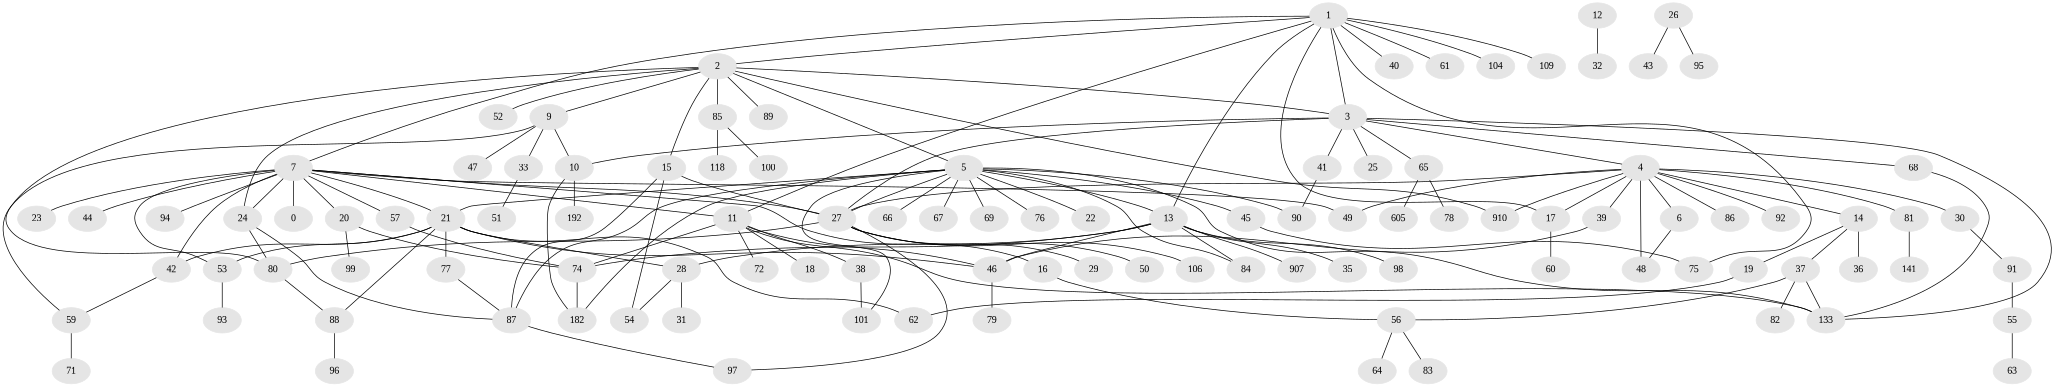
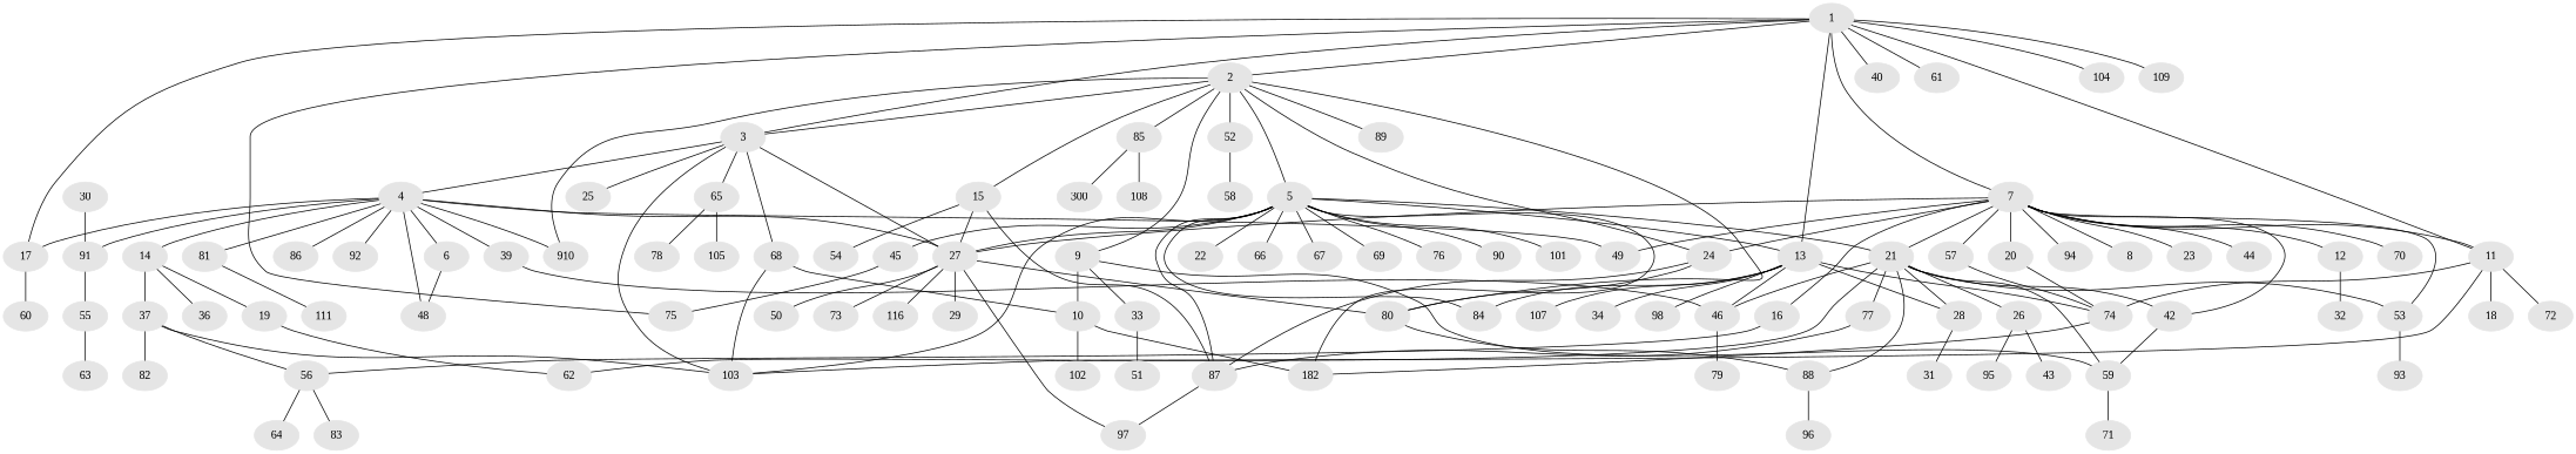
  graph {
    fontname="Liberation Serif"
    node [color=gray90 fontname="Liberation Serif" style=filled]
    edge [fontname="Liberation Serif"]
    1
    2
    3
    7
    11
    13
    17
    40
    61
    75
    104
    109
    5
    9
    15
    24
    52
    80
    85
    89
    n21 [label=910]
    4
    10
    25
    27
-   41
    65
    68
-   103 [label=133]
+   103
    49
    21
-   8 [label=0]
+   8
    12
    16
    20
    23
    42
    44
    53
    57
+   70
    94
    18
-   38
    46
    72
    74
    84
    28
-   35
+   35 [label=34]
    98
-   107 [label=907]
+   107
    60
    22
    45
    66
    67
    69
    76
    87
    90
    101
    n63 [label=182]
    33
-   47
    59
    54
+   58
    88
-   100
-   108 [label=118]
+   100 [label=300]
+   108
    6
    14
    30
    39
    48
    81
    86
    92
-   102 [label=192]
+   102
    29
    50
+   73
    97
-   106
+   106 [label=116]
    78
-   105 [label=605]
+   105
    19
    36
    37
    91
-   111 [label=141]
+   111
    62
    26
    77
    32
    56
-   99
    93
    51
    71
    79
    31
    82
    64
    83
    43
    95
    96
    55
    63
    1 -- 2
    1 -- 3
    1 -- 7
    1 -- 11
    1 -- 13
    1 -- 17
    1 -- 40
    1 -- 61
    1 -- 75
    1 -- 104
    1 -- 109
    2 -- 3
    2 -- 5
    2 -- 9
    2 -- 15
    2 -- 24
    2 -- 52
    2 -- 80
    2 -- 85
    2 -- 89
    2 -- n21
    3 -- 4
-   3 -- 10
+   68 -- 10
    3 -- 25
    3 -- 27
-   3 -- 41
    3 -- 65
    3 -- 68
    3 -- 103
    7 -- 11
    7 -- 24
    7 -- 27
    7 -- 49
    7 -- 21
    7 -- 8
+   7 -- 12
    7 -- 16
    7 -- 20
    7 -- 23
    7 -- 42
    7 -- 44
    7 -- 53
    7 -- 57
+   7 -- 70
    7 -- 94
    11 -- 103
    11 -- 18
-   11 -- 38
-   11 -- 46
    11 -- 72
    11 -- 74
    13 -- 46
    13 -- 74
    13 -- 84
    13 -- 28
    13 -- 35
    13 -- 98
    13 -- 107
    17 -- 60
    5 -- 13
    5 -- 27
    5 -- 103
    5 -- 21
    5 -- 84
    5 -- 22
    5 -- 45
    5 -- 66
    5 -- 67
    5 -- 69
    5 -- 76
    5 -- 87
    5 -- 90
    5 -- 101
    5 -- n63
    9 -- 10
    9 -- 33
-   9 -- 47
    9 -- 59
    15 -- 27
    15 -- 87
    15 -- 54
    24 -- 80
    24 -- 87
+   52 -- 58
    80 -- 88
    85 -- 100
    85 -- 108
    4 -- 17
    4 -- n21
    4 -- 27
    4 -- 49
    4 -- 6
    4 -- 14
-   4 -- 30
+   4 -- 91
    4 -- 39
    4 -- 48
    4 -- 81
    4 -- 86
    4 -- 92
    10 -- n63
    10 -- 102
    27 -- 80
    27 -- 29
    27 -- 50
+   27 -- 73
    27 -- 97
    27 -- 106
-   41 -- 90
    65 -- 78
    65 -- 105
    68 -- 103
    21 -- 42
    21 -- 53
    21 -- 46
    21 -- 28
+   21 -- 59
    21 -- 88
    21 -- 62
+   21 -- 26
    21 -- 77
    12 -- 32
    16 -- 56
    20 -- 74
-   20 -- 99
    42 -- 59
    53 -- 93
    57 -- 74
-   38 -- 101
    46 -- 79
    74 -- n63
-   28 -- 54
    28 -- 31
    45 -- 75
    87 -- 97
    33 -- 51
    59 -- 71
    88 -- 96
    6 -- 48
    14 -- 19
    14 -- 36
    14 -- 37
    30 -- 91
    39 -- 46
    81 -- 111
    19 -- 62
    37 -- 103
    37 -- 56
    37 -- 82
    91 -- 55
    26 -- 43
    26 -- 95
    77 -- 87
    56 -- 64
    56 -- 83
    55 -- 63
  }
